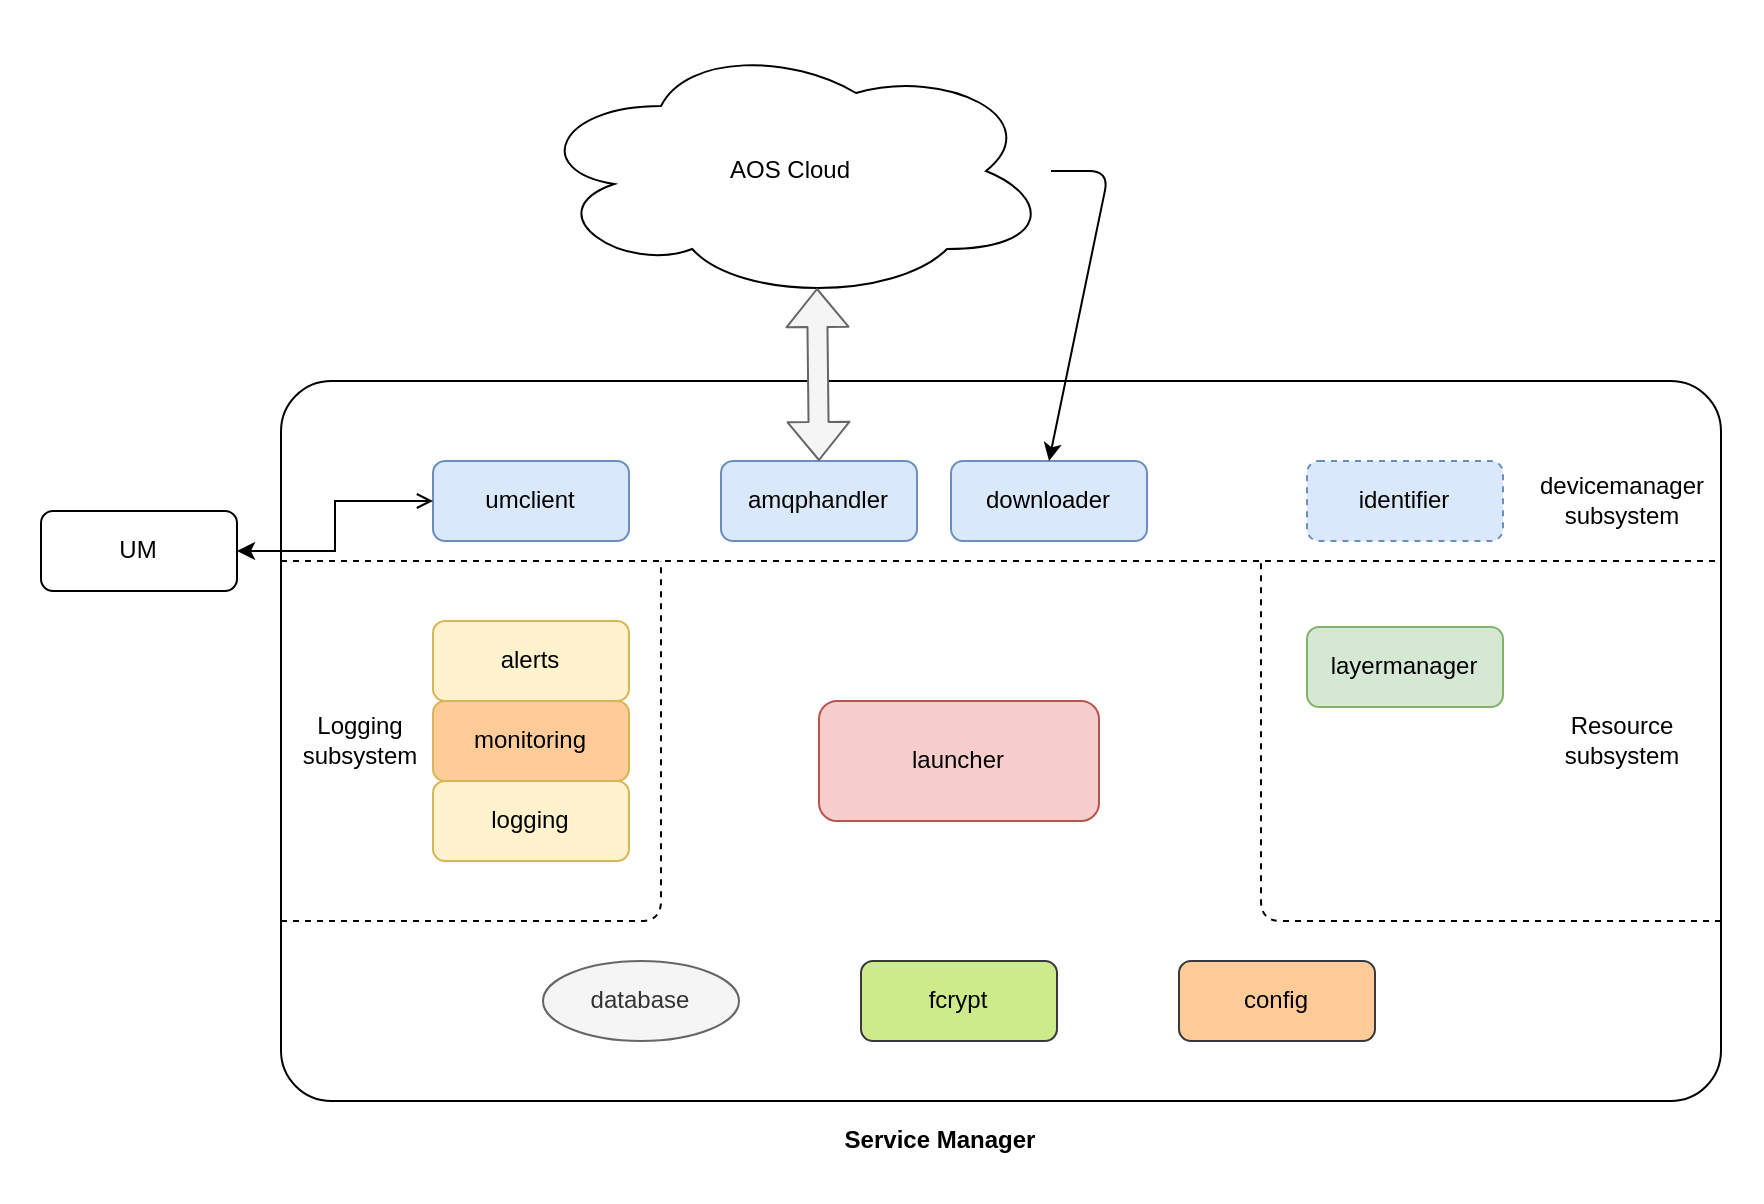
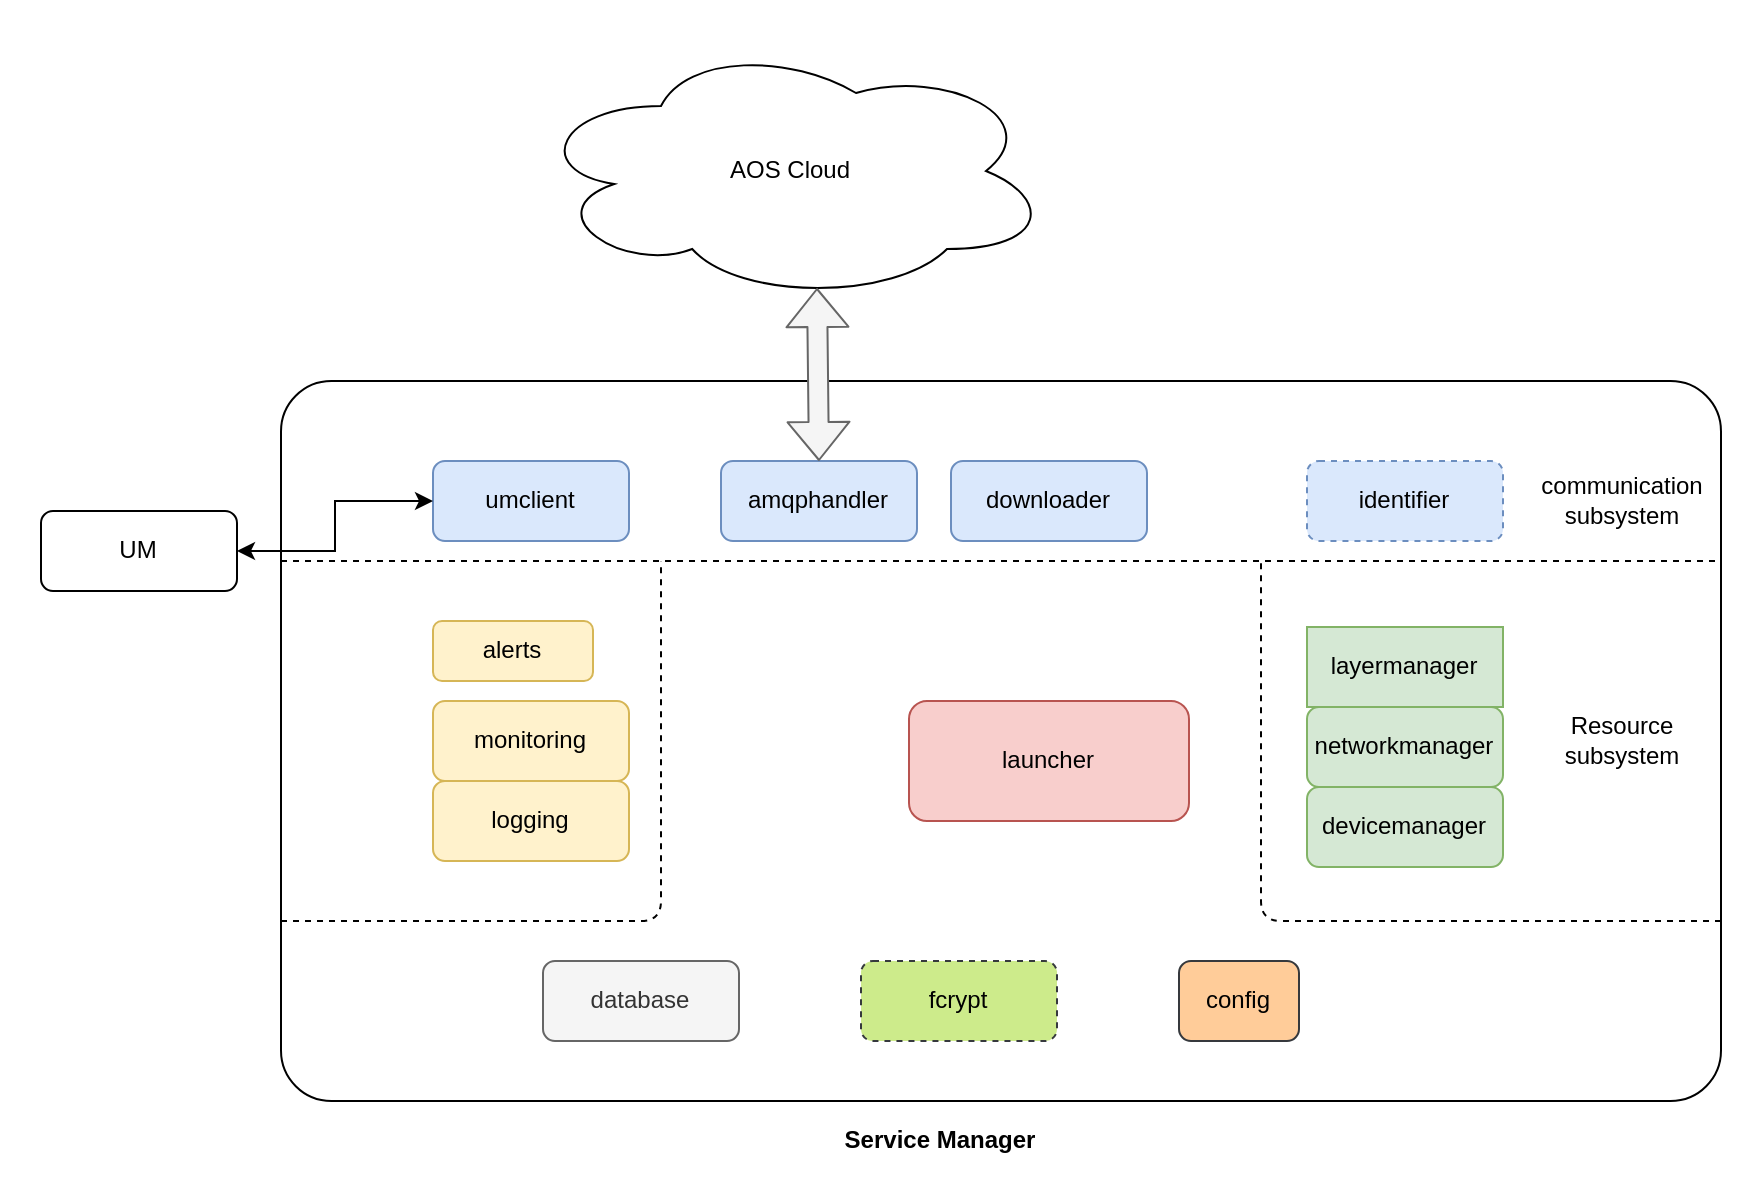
  <mxCell id="0" />
  <mxCell id="1" parent="0" />
  <mxCell id="2" value="" style="rounded=1;whiteSpace=wrap;html=1;verticalAlign=bottom;arcSize=7;align=center;" vertex="1" parent="1"><mxGeometry x="140" y="190" width="720" height="360" as="geometry" /></mxCell>
  <mxCell id="3" value="AOS Cloud" style="ellipse;shape=cloud;whiteSpace=wrap;html=1;" vertex="1" parent="1"><mxGeometry x="265" y="20" width="260" height="130" as="geometry" /></mxCell>
  <mxCell id="4" value="amqphandler" style="rounded=1;whiteSpace=wrap;html=1;fillColor=#dae8fc;strokeColor=#6c8ebf;" vertex="1" parent="1"><mxGeometry x="360" y="230" width="98" height="40" as="geometry" /></mxCell>
- <mxCell id="5" value="launcher" style="rounded=1;whiteSpace=wrap;html=1;fillColor=#f8cecc;strokeColor=#b85450;" vertex="1" parent="1"><mxGeometry x="409" y="350" width="140" height="60" as="geometry" /></mxCell>
- <mxCell id="6" value="monitoring" style="rounded=1;whiteSpace=wrap;html=1;fillColor=#ffcc99;strokeColor=#d6b656;" vertex="1" parent="1"><mxGeometry x="216" y="350" width="98" height="40" as="geometry" /></mxCell>
+ <mxCell id="5" value="launcher" style="rounded=1;whiteSpace=wrap;html=1;fillColor=#f8cecc;strokeColor=#b85450;" vertex="1" parent="1"><mxGeometry x="454" y="350" width="140" height="60" as="geometry" /></mxCell>
+ <mxCell id="6" value="monitoring" style="rounded=1;whiteSpace=wrap;html=1;fillColor=#fff2cc;strokeColor=#d6b656;" vertex="1" parent="1"><mxGeometry x="216" y="350" width="98" height="40" as="geometry" /></mxCell>
  <mxCell id="7" value="identifier" style="rounded=1;whiteSpace=wrap;html=1;fillColor=#dae8fc;strokeColor=#6c8ebf;dashed=1;" vertex="1" parent="1"><mxGeometry x="653" y="230" width="98" height="40" as="geometry" /></mxCell>
  <mxCell id="8" value="" style="shape=flexArrow;endArrow=classic;startArrow=classic;html=1;entryX=0.55;entryY=0.95;entryDx=0;entryDy=0;entryPerimeter=0;exitX=0.5;exitY=0;exitDx=0;exitDy=0;fillColor=#f5f5f5;strokeColor=#666666;" edge="1" parent="1" source="4" target="3"><mxGeometry width="50" height="50" relative="1" as="geometry"><mxPoint x="520" y="180" as="sourcePoint" /><mxPoint x="570" y="130" as="targetPoint" /></mxGeometry></mxCell>
- <mxCell id="9" value="alerts" style="rounded=1;whiteSpace=wrap;html=1;fillColor=#fff2cc;strokeColor=#d6b656;" vertex="1" parent="1"><mxGeometry x="216" y="310" width="98" height="40" as="geometry" /></mxCell>
+ <mxCell id="9" value="alerts" style="rounded=1;whiteSpace=wrap;html=1;fillColor=#fff2cc;strokeColor=#d6b656;" vertex="1" parent="1"><mxGeometry x="216" y="310" width="80" height="30" as="geometry" /></mxCell>
  <mxCell id="10" value="umclient" style="rounded=1;whiteSpace=wrap;html=1;fillColor=#dae8fc;strokeColor=#6c8ebf;" vertex="1" parent="1"><mxGeometry x="216" y="230" width="98" height="40" as="geometry" /></mxCell>
- <mxCell id="11" value="fcrypt" style="rounded=1;whiteSpace=wrap;html=1;fillColor=#cdeb8b;strokeColor=#36393d;" vertex="1" parent="1"><mxGeometry x="430" y="480" width="98" height="40" as="geometry" /></mxCell>
- <mxCell id="12" value="config" style="rounded=1;whiteSpace=wrap;html=1;fillColor=#ffcc99;strokeColor=#36393d;" vertex="1" parent="1"><mxGeometry x="589" y="480" width="98" height="40" as="geometry" /></mxCell>
- <mxCell id="13" style="edgeStyle=orthogonalEdgeStyle;rounded=0;orthogonalLoop=1;jettySize=auto;html=1;exitX=1;exitY=0.5;exitDx=0;exitDy=0;entryX=0;entryY=0.5;entryDx=0;entryDy=0;startArrow=classic;startFill=1;endArrow=open;" edge="1" parent="1" source="14" target="10"><mxGeometry relative="1" as="geometry" /></mxCell>
+ <mxCell id="11" value="fcrypt" style="rounded=1;whiteSpace=wrap;html=1;fillColor=#cdeb8b;strokeColor=#36393d;dashed=1;" vertex="1" parent="1"><mxGeometry x="430" y="480" width="98" height="40" as="geometry" /></mxCell>
+ <mxCell id="12" value="config" style="rounded=1;whiteSpace=wrap;html=1;fillColor=#ffcc99;strokeColor=#36393d;" vertex="1" parent="1"><mxGeometry x="589" y="480" width="60" height="40" as="geometry" /></mxCell>
+ <mxCell id="13" style="edgeStyle=orthogonalEdgeStyle;rounded=0;orthogonalLoop=1;jettySize=auto;html=1;exitX=1;exitY=0.5;exitDx=0;exitDy=0;entryX=0;entryY=0.5;entryDx=0;entryDy=0;startArrow=classic;startFill=1;" edge="1" parent="1" source="14" target="10"><mxGeometry relative="1" as="geometry" /></mxCell>
  <mxCell id="14" value="UM" style="rounded=1;whiteSpace=wrap;html=1;" vertex="1" parent="1"><mxGeometry x="20" y="255" width="98" height="40" as="geometry" /></mxCell>
- <mxCell id="15" value="database" style="ellipse;whiteSpace=wrap;html=1;fillColor=#f5f5f5;strokeColor=#666666;fontColor=#333333;" vertex="1" parent="1"><mxGeometry x="271" y="480" width="98" height="40" as="geometry" /></mxCell>
+ <mxCell id="15" value="database" style="rounded=1;whiteSpace=wrap;html=1;fillColor=#f5f5f5;strokeColor=#666666;fontColor=#333333;" vertex="1" parent="1"><mxGeometry x="271" y="480" width="98" height="40" as="geometry" /></mxCell>
  <mxCell id="16" value="logging" style="rounded=1;whiteSpace=wrap;html=1;fillColor=#fff2cc;strokeColor=#d6b656;" vertex="1" parent="1"><mxGeometry x="216" y="390" width="98" height="40" as="geometry" /></mxCell>
  <mxCell id="17" value="downloader" style="rounded=1;whiteSpace=wrap;html=1;fillColor=#dae8fc;strokeColor=#6c8ebf;" vertex="1" parent="1"><mxGeometry x="475" y="230" width="98" height="40" as="geometry" /></mxCell>
- <mxCell id="18" value="layermanager" style="rounded=1;whiteSpace=wrap;html=1;fillColor=#d5e8d4;strokeColor=#82b366;" vertex="1" parent="1"><mxGeometry x="653" y="313" width="98" height="40" as="geometry" /></mxCell>
+ <mxCell id="18" value="layermanager" style="whiteSpace=wrap;html=1;fillColor=#d5e8d4;strokeColor=#82b366;rounded=0;" vertex="1" parent="1"><mxGeometry x="653" y="313" width="98" height="40" as="geometry" /></mxCell>
+ <mxCell id="19" value="&lt;div style=&quot;box-sizing: border-box ; font-size: 12px&quot;&gt;devicemanager&lt;/div&gt;" style="rounded=1;whiteSpace=wrap;html=1;fillColor=#d5e8d4;strokeColor=#82b366;fontSize=11;" vertex="1" parent="1"><mxGeometry x="653" y="393" width="98" height="40" as="geometry" /></mxCell>
  <mxCell id="20" value="" style="endArrow=none;dashed=1;html=1;exitX=0;exitY=0.25;exitDx=0;exitDy=0;entryX=1;entryY=0.25;entryDx=0;entryDy=0;" edge="1" parent="1" source="2" target="2"><mxGeometry width="50" height="50" relative="1" as="geometry"><mxPoint x="400" y="330" as="sourcePoint" /><mxPoint x="450" y="280" as="targetPoint" /></mxGeometry></mxCell>
- <mxCell id="21" value="devicemanager subsystem" style="text;html=1;strokeColor=none;fillColor=none;align=center;verticalAlign=middle;whiteSpace=wrap;rounded=0;" vertex="1" parent="1"><mxGeometry x="791" y="240" width="40" height="20" as="geometry" /></mxCell>
+ <mxCell id="21" value="communication subsystem" style="text;html=1;strokeColor=none;fillColor=none;align=center;verticalAlign=middle;whiteSpace=wrap;rounded=0;" vertex="1" parent="1"><mxGeometry x="791" y="240" width="40" height="20" as="geometry" /></mxCell>
  <mxCell id="22" value="" style="endArrow=none;dashed=1;html=1;exitX=0;exitY=0.75;exitDx=0;exitDy=0;" edge="1" parent="1" source="2"><mxGeometry width="50" height="50" relative="1" as="geometry"><mxPoint x="180" y="490" as="sourcePoint" /><mxPoint x="330" y="280" as="targetPoint" /><Array as="points"><mxPoint x="330" y="460" /></Array></mxGeometry></mxCell>
  <mxCell id="23" value="" style="endArrow=none;dashed=1;html=1;exitX=1;exitY=0.75;exitDx=0;exitDy=0;" edge="1" parent="1" source="2"><mxGeometry width="50" height="50" relative="1" as="geometry"><mxPoint x="580" y="330" as="sourcePoint" /><mxPoint x="630" y="280" as="targetPoint" /><Array as="points"><mxPoint x="630" y="460" /></Array></mxGeometry></mxCell>
  <mxCell id="24" value="Resource subsystem" style="text;html=1;strokeColor=none;fillColor=none;align=center;verticalAlign=middle;whiteSpace=wrap;rounded=0;" vertex="1" parent="1"><mxGeometry x="791" y="350" width="40" height="40" as="geometry" /></mxCell>
- <mxCell id="25" value="" style="endArrow=none;html=1;exitX=0.5;exitY=0;exitDx=0;exitDy=0;startArrow=classic;startFill=1;endFill=0;" edge="1" parent="1" source="17" target="3"><mxGeometry width="50" height="50" relative="1" as="geometry"><mxPoint x="540" y="230" as="sourcePoint" /><mxPoint x="540" y="90" as="targetPoint" /><Array as="points"><mxPoint x="554" y="85" /></Array></mxGeometry></mxCell>
  <mxCell id="26" value="Service Manager" style="text;html=1;strokeColor=none;fillColor=none;align=center;verticalAlign=middle;whiteSpace=wrap;rounded=0;fontStyle=1" vertex="1" parent="1"><mxGeometry x="409" y="560" width="122" height="20" as="geometry" /></mxCell>
- <mxCell id="27" value="Logging subsystem" style="text;html=1;strokeColor=none;fillColor=none;align=center;verticalAlign=middle;whiteSpace=wrap;rounded=0;" vertex="1" parent="1"><mxGeometry x="160" y="350" width="40" height="40" as="geometry" /></mxCell>
+ <mxCell id="28" value="networkmanager" style="rounded=1;whiteSpace=wrap;html=1;fillColor=#d5e8d4;strokeColor=#82b366;" vertex="1" parent="1"><mxGeometry x="653" y="353" width="98" height="40" as="geometry" /></mxCell>
